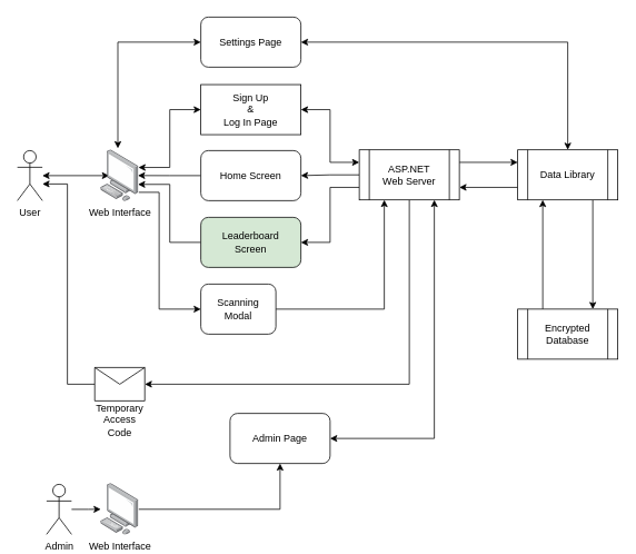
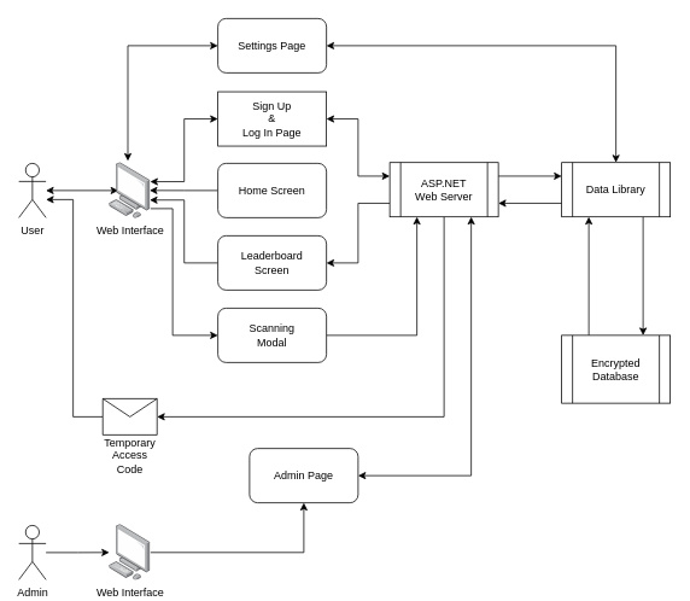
  <mxCell id="0" />
  <mxCell id="1" parent="0" />
  <mxCell id="2" style="edgeStyle=orthogonalEdgeStyle;rounded=0;orthogonalLoop=1;jettySize=auto;html=1;entryX=0.219;entryY=0.5;entryDx=0;entryDy=0;entryPerimeter=0;startArrow=classic;startFill=1;" edge="1" parent="1" source="3" target="5"><mxGeometry relative="1" as="geometry" /></mxCell>
  <mxCell id="3" value="User" style="shape=umlActor;verticalLabelPosition=bottom;verticalAlign=top;html=1;outlineConnect=0;" vertex="1" parent="1"><mxGeometry x="20" y="180" width="30" height="60" as="geometry" /></mxCell>
  <mxCell id="4" style="edgeStyle=orthogonalEdgeStyle;rounded=0;orthogonalLoop=1;jettySize=auto;html=1;entryX=0;entryY=0.5;entryDx=0;entryDy=0;startArrow=none;startFill=0;" edge="1" parent="1" source="5" target="24"><mxGeometry relative="1" as="geometry"><Array as="points"><mxPoint x="190" y="230" /><mxPoint x="190" y="370" /></Array></mxGeometry></mxCell>
  <mxCell id="5" value="Web Interface" style="points=[];aspect=fixed;html=1;align=center;shadow=0;dashed=0;image;image=img/lib/allied_telesis/computer_and_terminals/Personal_Computer.svg;" vertex="1" parent="1"><mxGeometry x="120" y="179.1" width="45.6" height="61.8" as="geometry" /></mxCell>
  <mxCell id="6" style="edgeStyle=orthogonalEdgeStyle;rounded=0;orthogonalLoop=1;jettySize=auto;html=1;exitX=0;exitY=0.5;exitDx=0;exitDy=0;entryX=0.99;entryY=0.342;entryDx=0;entryDy=0;entryPerimeter=0;startArrow=classic;startFill=1;" edge="1" parent="1" source="7" target="5"><mxGeometry relative="1" as="geometry" /></mxCell>
  <mxCell id="7" value="Sign Up&lt;br&gt;&amp;amp;&lt;br&gt;Log In Page" style="whiteSpace=wrap;html=1;rounded=0;" vertex="1" parent="1"><mxGeometry x="240" y="100.9" width="120" height="60" as="geometry" /></mxCell>
  <mxCell id="8" style="edgeStyle=orthogonalEdgeStyle;rounded=0;orthogonalLoop=1;jettySize=auto;html=1;exitX=0;exitY=0.5;exitDx=0;exitDy=0;entryX=0.977;entryY=0.499;entryDx=0;entryDy=0;entryPerimeter=0;" edge="1" parent="1" source="9" target="5"><mxGeometry relative="1" as="geometry" /></mxCell>
  <mxCell id="9" value="Home Screen&lt;br&gt;" style="rounded=1;whiteSpace=wrap;html=1;" vertex="1" parent="1"><mxGeometry x="240" y="180" width="120" height="60" as="geometry" /></mxCell>
  <mxCell id="10" style="edgeStyle=orthogonalEdgeStyle;rounded=0;orthogonalLoop=1;jettySize=auto;html=1;exitX=0;exitY=0.5;exitDx=0;exitDy=0;entryX=0.98;entryY=0.67;entryDx=0;entryDy=0;entryPerimeter=0;" edge="1" parent="1" source="11" target="5"><mxGeometry relative="1" as="geometry" /></mxCell>
- <mxCell id="11" value="Leaderboard&lt;br&gt;Screen" style="rounded=1;whiteSpace=wrap;html=1;fillColor=#d5e8d4;" vertex="1" parent="1"><mxGeometry x="240" y="260" width="120" height="60" as="geometry" /></mxCell>
+ <mxCell id="11" value="Leaderboard&lt;br&gt;Screen" style="rounded=1;whiteSpace=wrap;html=1;" vertex="1" parent="1"><mxGeometry x="240" y="260" width="120" height="60" as="geometry" /></mxCell>
  <mxCell id="12" style="edgeStyle=orthogonalEdgeStyle;rounded=0;orthogonalLoop=1;jettySize=auto;html=1;exitX=1;exitY=0.25;exitDx=0;exitDy=0;entryX=0;entryY=0.25;entryDx=0;entryDy=0;" edge="1" parent="1" source="17" target="20"><mxGeometry relative="1" as="geometry" /></mxCell>
  <mxCell id="13" style="edgeStyle=orthogonalEdgeStyle;rounded=0;orthogonalLoop=1;jettySize=auto;html=1;exitX=0;exitY=0.25;exitDx=0;exitDy=0;entryX=1;entryY=0.5;entryDx=0;entryDy=0;startArrow=classic;startFill=1;" edge="1" parent="1" source="17" target="7"><mxGeometry relative="1" as="geometry"><Array as="points"><mxPoint x="395" y="194" /><mxPoint x="395" y="131" /></Array></mxGeometry></mxCell>
- <mxCell id="14" style="edgeStyle=orthogonalEdgeStyle;rounded=0;orthogonalLoop=1;jettySize=auto;html=1;exitX=0;exitY=0.5;exitDx=0;exitDy=0;entryX=1;entryY=0.5;entryDx=0;entryDy=0;" edge="1" parent="1" source="17" target="9"><mxGeometry relative="1" as="geometry" /></mxCell>
  <mxCell id="15" style="edgeStyle=orthogonalEdgeStyle;rounded=0;orthogonalLoop=1;jettySize=auto;html=1;exitX=0;exitY=0.75;exitDx=0;exitDy=0;entryX=1;entryY=0.5;entryDx=0;entryDy=0;" edge="1" parent="1" source="17" target="11"><mxGeometry relative="1" as="geometry" /></mxCell>
  <mxCell id="16" style="edgeStyle=orthogonalEdgeStyle;rounded=0;orthogonalLoop=1;jettySize=auto;html=1;exitX=0.5;exitY=1;exitDx=0;exitDy=0;entryX=1;entryY=0.5;entryDx=0;entryDy=0;startArrow=none;startFill=0;endArrow=classic;endFill=1;" edge="1" parent="1" source="17" target="26"><mxGeometry relative="1" as="geometry" /></mxCell>
  <mxCell id="17" value="ASP.NET&lt;br&gt;Web Server" style="shape=process;whiteSpace=wrap;html=1;backgroundOutline=1;" vertex="1" parent="1"><mxGeometry x="430" y="179.1" width="120" height="60" as="geometry" /></mxCell>
  <mxCell id="18" style="edgeStyle=orthogonalEdgeStyle;rounded=0;orthogonalLoop=1;jettySize=auto;html=1;exitX=0;exitY=0.75;exitDx=0;exitDy=0;entryX=1;entryY=0.75;entryDx=0;entryDy=0;" edge="1" parent="1" source="20" target="17"><mxGeometry relative="1" as="geometry" /></mxCell>
  <mxCell id="19" style="edgeStyle=orthogonalEdgeStyle;rounded=0;orthogonalLoop=1;jettySize=auto;html=1;exitX=0.75;exitY=1;exitDx=0;exitDy=0;entryX=0.75;entryY=0;entryDx=0;entryDy=0;startArrow=none;startFill=0;endArrow=classic;endFill=1;" edge="1" parent="1" source="20" target="22"><mxGeometry relative="1" as="geometry" /></mxCell>
  <mxCell id="20" value="Data Library" style="shape=process;whiteSpace=wrap;html=1;backgroundOutline=1;" vertex="1" parent="1"><mxGeometry x="620" y="179.1" width="120" height="60" as="geometry" /></mxCell>
  <mxCell id="21" style="edgeStyle=orthogonalEdgeStyle;rounded=0;orthogonalLoop=1;jettySize=auto;html=1;exitX=0.25;exitY=0;exitDx=0;exitDy=0;entryX=0.25;entryY=1;entryDx=0;entryDy=0;startArrow=none;startFill=0;endArrow=classic;endFill=1;" edge="1" parent="1" source="22" target="20"><mxGeometry relative="1" as="geometry" /></mxCell>
- <mxCell id="22" value="Encrypted&lt;br&gt;Database" style="shape=process;whiteSpace=wrap;html=1;backgroundOutline=1;" vertex="1" parent="1"><mxGeometry x="620" y="370" width="120" height="60" as="geometry" /></mxCell>
+ <mxCell id="22" value="Encrypted&lt;br&gt;Database" style="shape=process;whiteSpace=wrap;html=1;backgroundOutline=1;" vertex="1" parent="1"><mxGeometry x="620" y="370" width="120" height="75" as="geometry" /></mxCell>
  <mxCell id="23" style="edgeStyle=orthogonalEdgeStyle;rounded=0;orthogonalLoop=1;jettySize=auto;html=1;exitX=1;exitY=0.5;exitDx=0;exitDy=0;entryX=0.25;entryY=1;entryDx=0;entryDy=0;startArrow=none;startFill=0;" edge="1" parent="1" source="24" target="17"><mxGeometry relative="1" as="geometry" /></mxCell>
- <mxCell id="24" value="Scanning&lt;br&gt;Modal" style="rounded=1;whiteSpace=wrap;html=1;" vertex="1" parent="1"><mxGeometry x="240" y="340" width="90" height="60" as="geometry" /></mxCell>
+ <mxCell id="24" value="Scanning&lt;br&gt;Modal" style="rounded=1;whiteSpace=wrap;html=1;" vertex="1" parent="1"><mxGeometry x="240" y="340" width="120" height="60" as="geometry" /></mxCell>
  <mxCell id="25" style="edgeStyle=orthogonalEdgeStyle;rounded=0;orthogonalLoop=1;jettySize=auto;html=1;exitX=0;exitY=0.5;exitDx=0;exitDy=0;startArrow=none;startFill=0;endArrow=classic;endFill=1;" edge="1" parent="1" source="26" target="3"><mxGeometry relative="1" as="geometry"><Array as="points"><mxPoint x="80" y="460" /><mxPoint x="80" y="220" /></Array></mxGeometry></mxCell>
  <mxCell id="26" value="&lt;br&gt;&lt;br&gt;&lt;br&gt;&lt;br&gt;&lt;br&gt;&lt;br&gt;Temporary Access Code" style="shape=message;html=1;whiteSpace=wrap;html=1;outlineConnect=0;" vertex="1" parent="1"><mxGeometry x="112.8" y="440" width="60" height="40" as="geometry" /></mxCell>
  <mxCell id="27" value="" style="edgeStyle=orthogonalEdgeStyle;rounded=0;orthogonalLoop=1;jettySize=auto;html=1;startArrow=none;startFill=0;endArrow=classic;endFill=1;" edge="1" parent="1" source="28" target="35"><mxGeometry relative="1" as="geometry" /></mxCell>
- <mxCell id="28" value="Admin" style="shape=umlActor;verticalLabelPosition=bottom;verticalAlign=top;html=1;outlineConnect=0;" vertex="1" parent="1"><mxGeometry x="55" y="580" width="30" height="60" as="geometry" /></mxCell>
+ <mxCell id="28" value="Admin" style="shape=umlActor;verticalLabelPosition=bottom;verticalAlign=top;html=1;outlineConnect=0;" vertex="1" parent="1"><mxGeometry x="20" y="580" width="30" height="60" as="geometry" /></mxCell>
  <mxCell id="29" style="edgeStyle=orthogonalEdgeStyle;rounded=0;orthogonalLoop=1;jettySize=auto;html=1;exitX=1;exitY=0.5;exitDx=0;exitDy=0;entryX=0.75;entryY=1;entryDx=0;entryDy=0;startArrow=classic;startFill=1;endArrow=classic;endFill=1;" edge="1" parent="1" source="30" target="17"><mxGeometry relative="1" as="geometry" /></mxCell>
  <mxCell id="30" value="Admin Page" style="rounded=1;whiteSpace=wrap;html=1;" vertex="1" parent="1"><mxGeometry x="275" y="495" width="120" height="60" as="geometry" /></mxCell>
  <mxCell id="31" style="edgeStyle=orthogonalEdgeStyle;rounded=0;orthogonalLoop=1;jettySize=auto;html=1;exitX=1;exitY=0.5;exitDx=0;exitDy=0;startArrow=classic;startFill=1;endArrow=classic;endFill=1;" edge="1" parent="1" source="33" target="20"><mxGeometry relative="1" as="geometry" /></mxCell>
  <mxCell id="32" style="edgeStyle=orthogonalEdgeStyle;rounded=0;orthogonalLoop=1;jettySize=auto;html=1;exitX=0;exitY=0.5;exitDx=0;exitDy=0;entryX=0.45;entryY=-0.029;entryDx=0;entryDy=0;entryPerimeter=0;startArrow=classic;startFill=1;endArrow=classic;endFill=1;" edge="1" parent="1" source="33" target="5"><mxGeometry relative="1" as="geometry" /></mxCell>
  <mxCell id="33" value="Settings Page" style="rounded=1;whiteSpace=wrap;html=1;" vertex="1" parent="1"><mxGeometry x="240" y="20" width="120" height="60" as="geometry" /></mxCell>
  <mxCell id="34" value="" style="edgeStyle=orthogonalEdgeStyle;rounded=0;orthogonalLoop=1;jettySize=auto;html=1;startArrow=none;startFill=0;endArrow=classic;endFill=1;" edge="1" parent="1" source="35" target="30"><mxGeometry relative="1" as="geometry" /></mxCell>
  <mxCell id="35" value="Web Interface" style="points=[];aspect=fixed;html=1;align=center;shadow=0;dashed=0;image;image=img/lib/allied_telesis/computer_and_terminals/Personal_Computer.svg;" vertex="1" parent="1"><mxGeometry x="120" y="579" width="45.6" height="61.8" as="geometry" /></mxCell>
